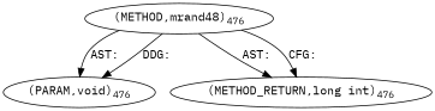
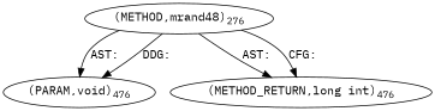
  digraph {
    fontname="IBM Plex Mono"
    node [fontname="IBM Plex Mono"]
    edge [fontname="IBM Plex Mono"]
-   n1 [label=<(METHOD,mrand48)<SUB>476</SUB>>]
+   n1 [label=<(METHOD,mrand48)<SUB>276</SUB>>]
    n2 [label=<(PARAM,void)<SUB>476</SUB>>]
    n3 [label=<(METHOD_RETURN,long int)<SUB>476</SUB>>]
    n1 -> n2 [label="AST: "]
    n1 -> n2 [label="DDG: "]
    n1 -> n3 [label="AST: "]
    n1 -> n3 [label="CFG: "]
  }
